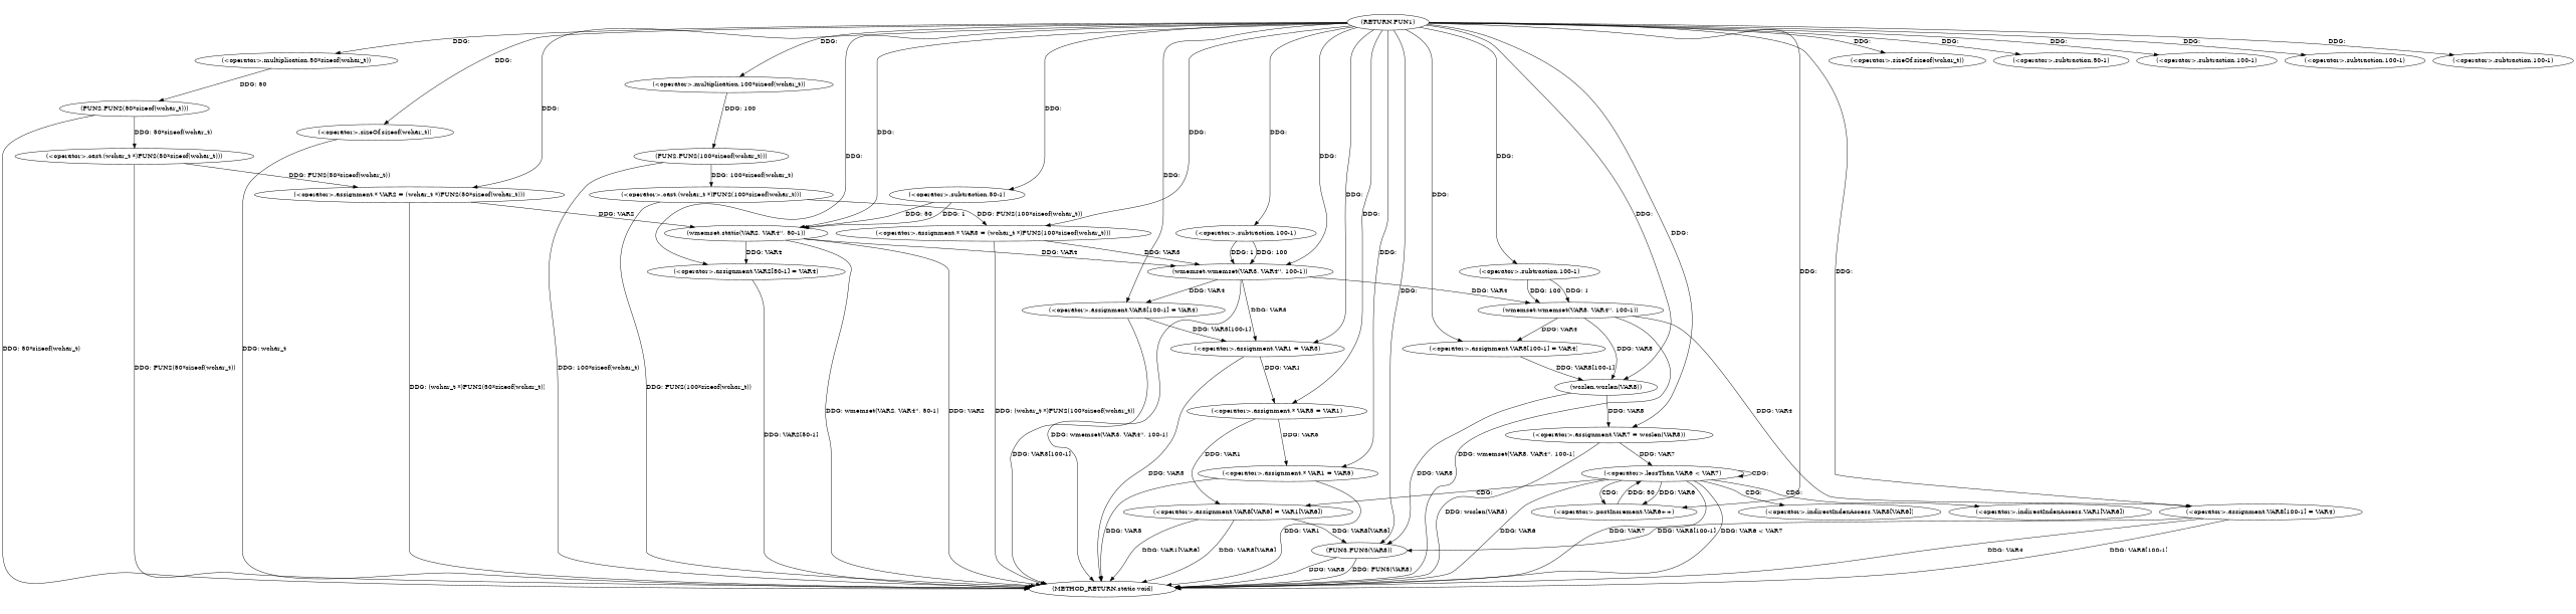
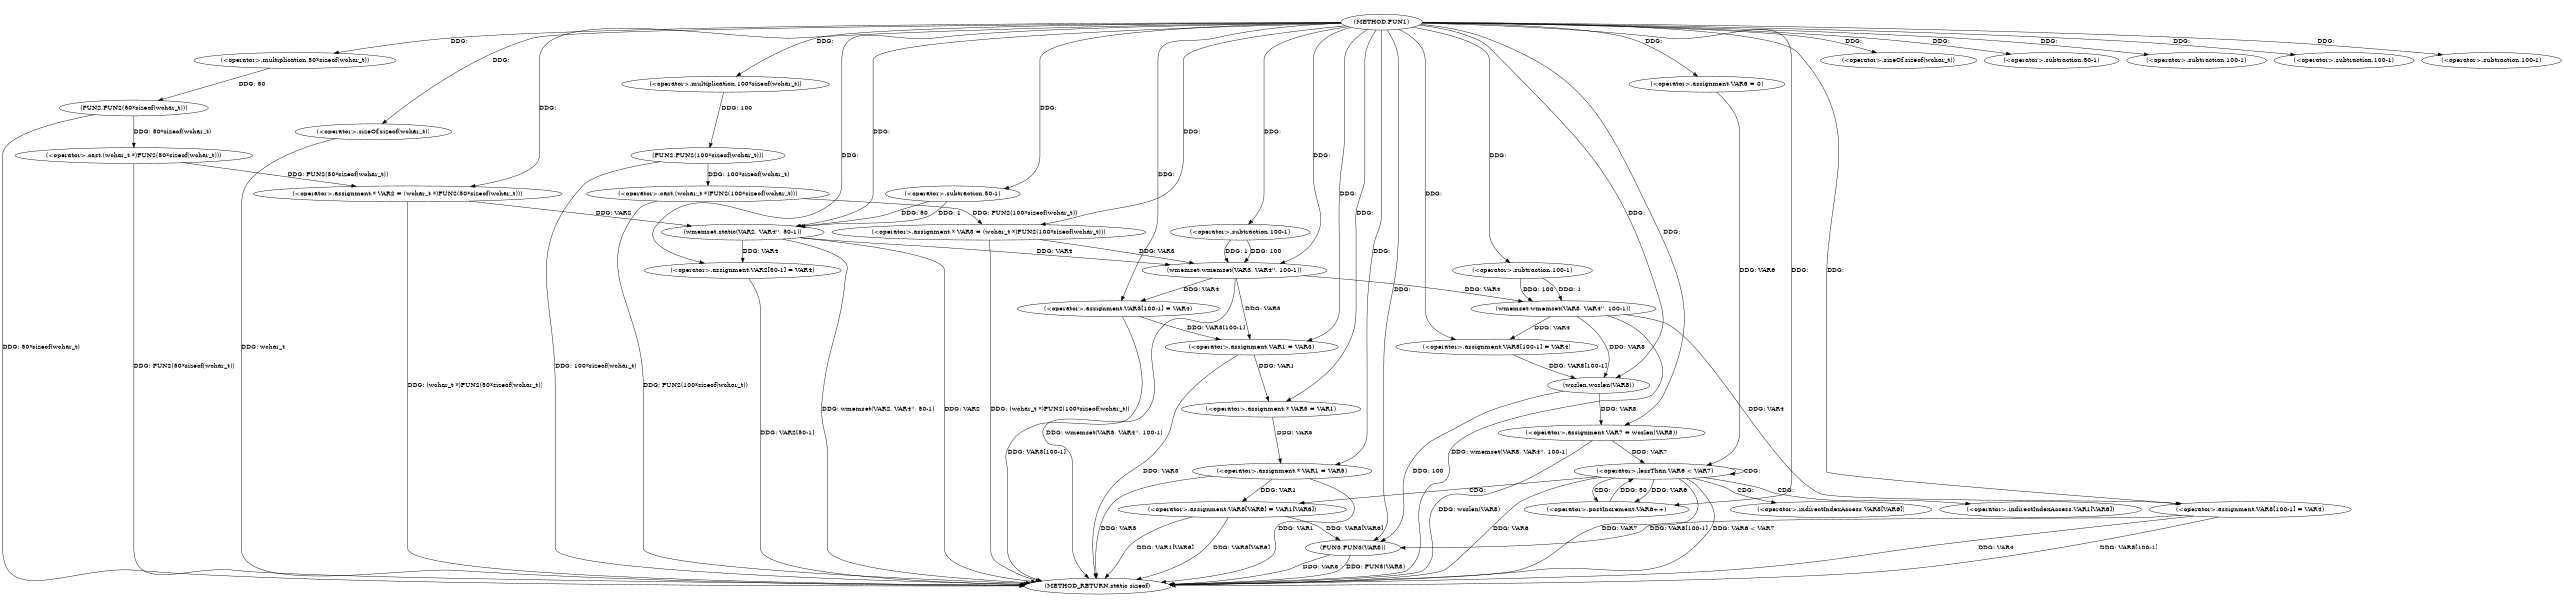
  digraph {
-   n1 [label="(RETURN,FUN1)"]
+   n1 [label="(METHOD,FUN1)"]
    n2 [label="(<operator>.assignment,* VAR2 = (wchar_t *)FUN2(50*sizeof(wchar_t)))"]
    n3 [label="(<operator>.multiplication,50*sizeof(wchar_t))"]
    n4 [label="(<operator>.sizeOf,sizeof(wchar_t))"]
    n5 [label="(<operator>.assignment,* VAR3 = (wchar_t *)FUN2(100*sizeof(wchar_t)))"]
    n6 [label="(<operator>.multiplication,100*sizeof(wchar_t))"]
    n7 [label="(<operator>.sizeOf,sizeof(wchar_t))"]
    n8 [label="(wmemset,static(VAR2, VAR4'', 50-1))"]
    n9 [label="(<operator>.subtraction,50-1)"]
    n10 [label="(<operator>.assignment,VAR2[50-1] = VAR4)"]
    n11 [label="(<operator>.subtraction,50-1)"]
    n12 [label="(wmemset,wmemset(VAR3, VAR4'', 100-1))"]
    n13 [label="(<operator>.subtraction,100-1)"]
    n14 [label="(<operator>.assignment,VAR3[100-1] = VAR4)"]
    n15 [label="(<operator>.subtraction,100-1)"]
    n16 [label="(<operator>.assignment,VAR1 = VAR3)"]
    n17 [label="(<operator>.assignment,* VAR5 = VAR1)"]
    n18 [label="(<operator>.assignment,* VAR1 = VAR5)"]
    n19 [label="(<operator>.subtraction,100-1)"]
    n20 [label="(<operator>.assignment,VAR8[100-1] = VAR4)"]
    n21 [label="(<operator>.subtraction,100-1)"]
    n22 [label="(<operator>.assignment,VAR7 = wcslen(VAR8))"]
    n23 [label="(wcslen,wcslen(VAR8))"]
+   n24 [label="(<operator>.assignment,VAR6 = 0)"]
    n25 [label="(<operator>.postIncrement,VAR6++)"]
    n26 [label="(<operator>.assignment,VAR8[100-1] = VAR4)"]
    n27 [label="(<operator>.subtraction,100-1)"]
    n28 [label="(FUN3,FUN3(VAR8))"]
-   n29 [label="(METHOD_RETURN,static void)"]
+   n29 [label="(METHOD_RETURN,static sizeof)"]
    n30 [label="(FUN2,FUN2(50*sizeof(wchar_t)))"]
    n31 [label="(FUN2,FUN2(100*sizeof(wchar_t)))"]
    n32 [label="(wmemset,wmemset(VAR8, VAR4'', 100-1))"]
    n33 [label="(<operator>.assignment,VAR8[VAR6] = VAR1[VAR6])"]
    n34 [label="(<operator>.lessThan,VAR6 < VAR7)"]
    n35 [label="(<operator>.indirectIndexAccess,VAR8[VAR6])"]
    n36 [label="(<operator>.indirectIndexAccess,VAR1[VAR6])"]
    n37 [label="(<operator>.cast,(wchar_t *)FUN2(50*sizeof(wchar_t)))"]
    n38 [label="(<operator>.cast,(wchar_t *)FUN2(100*sizeof(wchar_t)))"]
    n1 -> n2 [label="DDG: "]
    n1 -> n3 [label="DDG: "]
    n1 -> n4 [label="DDG: "]
    n1 -> n5 [label="DDG: "]
    n1 -> n6 [label="DDG: "]
    n1 -> n7 [label="DDG: "]
    n1 -> n8 [label="DDG: "]
    n1 -> n9 [label="DDG: "]
    n1 -> n10 [label="DDG: "]
    n1 -> n11 [label="DDG: "]
    n1 -> n12 [label="DDG: "]
    n1 -> n13 [label="DDG: "]
    n1 -> n14 [label="DDG: "]
    n1 -> n15 [label="DDG: "]
    n1 -> n16 [label="DDG: "]
    n1 -> n17 [label="DDG: "]
    n1 -> n18 [label="DDG: "]
    n1 -> n19 [label="DDG: "]
    n1 -> n20 [label="DDG: "]
    n1 -> n21 [label="DDG: "]
    n1 -> n22 [label="DDG: "]
    n1 -> n23 [label="DDG: "]
+   n1 -> n24 [label="DDG: "]
    n1 -> n25 [label="DDG: "]
    n1 -> n26 [label="DDG: "]
    n1 -> n27 [label="DDG: "]
    n1 -> n28 [label="DDG: "]
    n2 -> n8 [label="DDG: VAR2"]
    n2 -> n29 [label="DDG: (wchar_t *)FUN2(50*sizeof(wchar_t))"]
    n3 -> n30 [label="DDG: 50"]
    n5 -> n12 [label="DDG: VAR3"]
    n5 -> n29 [label="DDG: (wchar_t *)FUN2(100*sizeof(wchar_t))"]
    n6 -> n31 [label="DDG: 100"]
    n7 -> n29 [label="DDG: wchar_t"]
    n8 -> n10 [label="DDG: VAR4"]
    n8 -> n12 [label="DDG: VAR4"]
    n8 -> n29 [label="DDG: wmemset(VAR2, VAR4'', 50-1)"]
    n8 -> n29 [label="DDG: VAR2"]
    n9 -> n8 [label="DDG: 50"]
    n9 -> n8 [label="DDG: 1"]
    n10 -> n29 [label="DDG: VAR2[50-1]"]
    n12 -> n14 [label="DDG: VAR4"]
    n12 -> n16 [label="DDG: VAR3"]
    n12 -> n29 [label="DDG: wmemset(VAR3, VAR4'', 100-1)"]
    n12 -> n32 [label="DDG: VAR4"]
    n13 -> n12 [label="DDG: 100"]
    n13 -> n12 [label="DDG: 1"]
    n14 -> n16 [label="DDG: VAR3[100-1]"]
    n14 -> n29 [label="DDG: VAR3[100-1]"]
    n16 -> n17 [label="DDG: VAR1"]
    n16 -> n29 [label="DDG: VAR3"]
    n17 -> n18 [label="DDG: VAR5"]
    n18 -> n29 [label="DDG: VAR1"]
    n18 -> n29 [label="DDG: VAR5"]
-   n17 -> n33 [label="DDG: VAR1"]
+   n18 -> n33 [label="DDG: VAR1"]
    n19 -> n32 [label="DDG: 100"]
    n19 -> n32 [label="DDG: 1"]
    n20 -> n23 [label="DDG: VAR8[100-1]"]
    n22 -> n29 [label="DDG: wcslen(VAR8)"]
    n22 -> n34 [label="DDG: VAR7"]
    n23 -> n22 [label="DDG: VAR8"]
-   n23 -> n28 [label="DDG: VAR8"]
+   n23 -> n28 [label="DDG: 100"]
+   n24 -> n34 [label="DDG: VAR6"]
    n25 -> n34 [label="DDG: 50"]
    n26 -> n28 [label="DDG: VAR8[100-1]"]
    n26 -> n29 [label="DDG: VAR8[100-1]"]
    n26 -> n29 [label="DDG: VAR4"]
    n28 -> n29 [label="DDG: VAR8"]
    n28 -> n29 [label="DDG: FUN3(VAR8)"]
    n30 -> n29 [label="DDG: 50*sizeof(wchar_t)"]
    n30 -> n37 [label="DDG: 50*sizeof(wchar_t)"]
    n31 -> n29 [label="DDG: 100*sizeof(wchar_t)"]
    n31 -> n38 [label="DDG: 100*sizeof(wchar_t)"]
    n32 -> n20 [label="DDG: VAR4"]
    n32 -> n23 [label="DDG: VAR8"]
    n32 -> n26 [label="DDG: VAR4"]
    n32 -> n29 [label="DDG: wmemset(VAR8, VAR4'', 100-1)"]
    n33 -> n28 [label="DDG: VAR8[VAR6]"]
    n33 -> n29 [label="DDG: VAR8[VAR6]"]
    n33 -> n29 [label="DDG: VAR1[VAR6]"]
    n34 -> n25 [label="DDG: VAR6"]
    n34 -> n25 [label="CDG: "]
    n34 -> n29 [label="DDG: VAR7"]
    n34 -> n29 [label="DDG: VAR6 < VAR7"]
    n34 -> n29 [label="DDG: VAR6"]
    n34 -> n33 [label="CDG: "]
    n34 -> n34 [label="CDG: "]
    n34 -> n35 [label="CDG: "]
    n34 -> n36 [label="CDG: "]
    n37 -> n2 [label="DDG: FUN2(50*sizeof(wchar_t))"]
    n37 -> n29 [label="DDG: FUN2(50*sizeof(wchar_t))"]
    n38 -> n5 [label="DDG: FUN2(100*sizeof(wchar_t))"]
    n38 -> n29 [label="DDG: FUN2(100*sizeof(wchar_t))"]
  }
